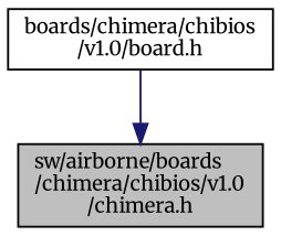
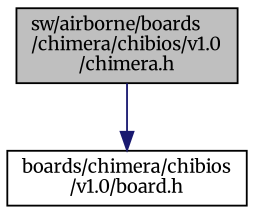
  digraph {
    fontname=Merriweather
    node [color=black fontname=Merriweather fontsize=10 shape=record style=filled]
    n1 [fillcolor=grey75 fontcolor=black height=0.2 label="sw/airborne/boards\l/chimera/chibios/v1.0\l/chimera.h" width=0.4]
    n2 [fillcolor=white height=0.2 label="boards/chimera/chibios\l/v1.0/board.h" width=0.4]
-   n2 -> n1 [color=midnightblue fontname=Merriweather fontsize=10 labelfontname=FreeSans labelfontsize=10 style=solid]
+   n1 -> n2 [color=midnightblue fontname=Merriweather fontsize=10 labelfontname=FreeSans labelfontsize=10 style=solid]
  }
